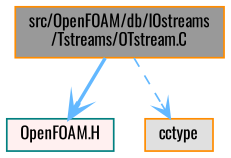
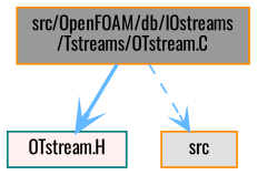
  digraph {
    fontname=Oswald
    node [color=darkorange fontname=Oswald fontsize=10 shape=box style=filled]
    edge [arrowhead=vee color=steelblue1 fontname=Oswald fontsize=10 labelfontname=Helvetica labelfontsize=10]
    n1 [fillcolor=grey60 fontcolor=black height=0.2 label="src/OpenFOAM/db/IOstreams\l/Tstreams/OTstream.C" width=0.4]
-   n2 [color=teal fillcolor="#FFF0F0" height=0.2 label="OpenFOAM.H" width=0.4]
-   n3 [fillcolor="#E0E0E0" height=0.2 label=cctype width=0.4]
+   n2 [color=teal fillcolor="#FFF0F0" height=0.2 label="OTstream.H" width=0.4]
+   n3 [fillcolor="#E0E0E0" height=0.2 label=src width=0.4]
    n1 -> n2 [style=bold]
    n1 -> n3 [style=dashed]
  }
